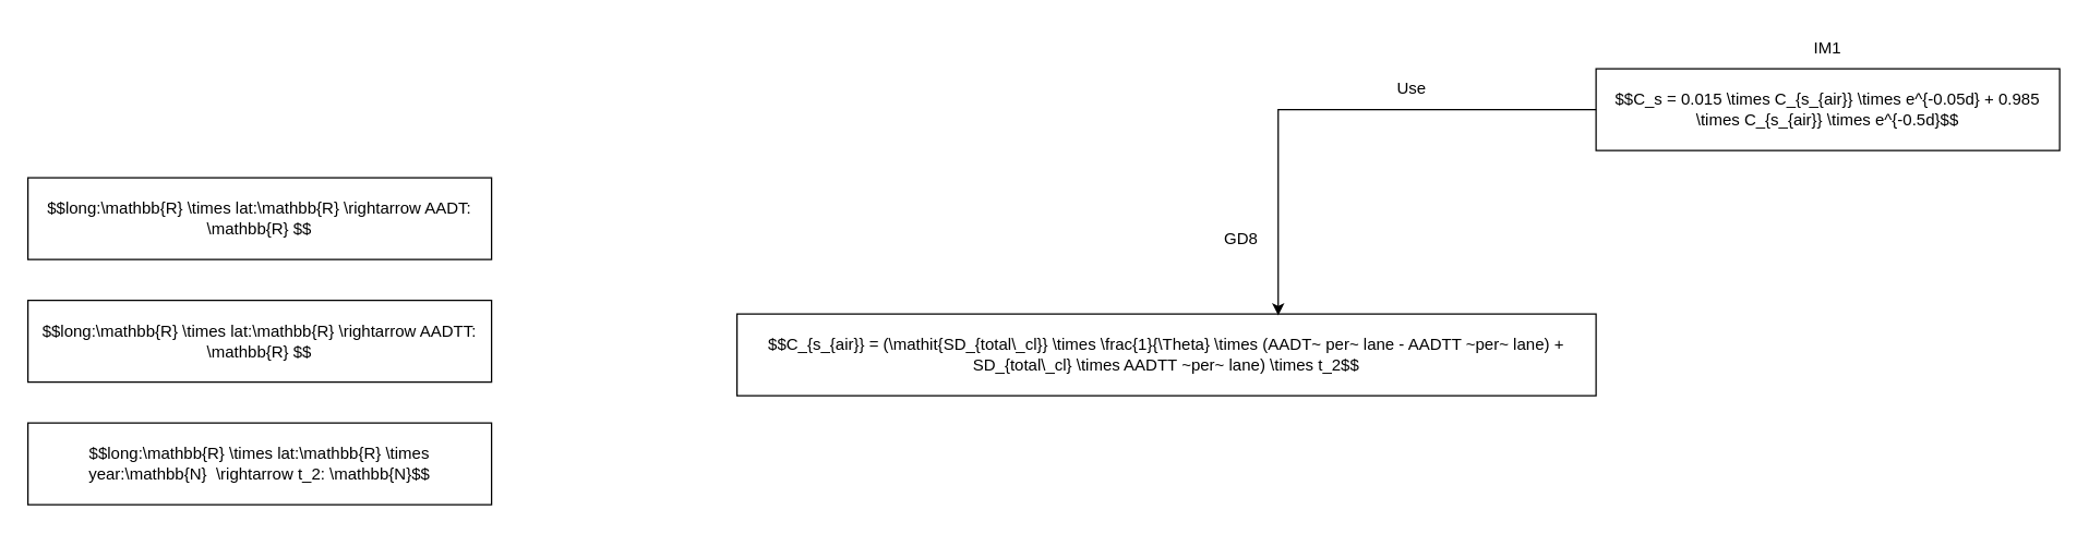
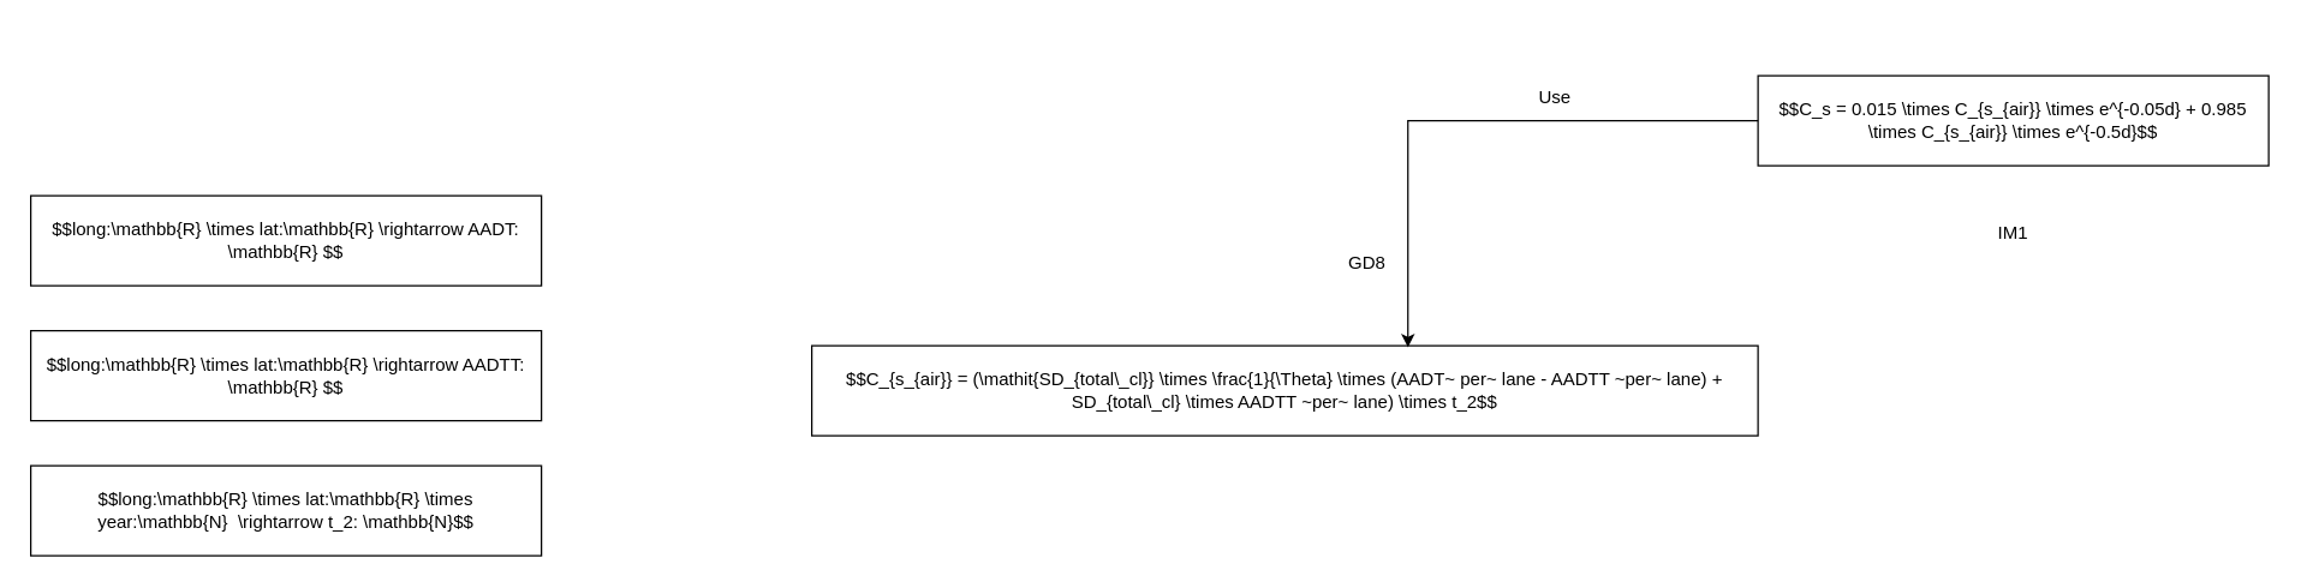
  <mxCell id="0" />
  <mxCell id="1" parent="0" />
  <mxCell id="2" value="GD8" style="text;html=1;align=center;verticalAlign=middle;whiteSpace=wrap;rounded=0;" vertex="1" parent="1"><mxGeometry x="880" y="160" width="60" height="30" as="geometry" /></mxCell>
- <mxCell id="3" value="IM1" style="text;html=1;align=center;verticalAlign=middle;whiteSpace=wrap;rounded=0;" vertex="1" parent="1"><mxGeometry x="1310" y="20" width="60" height="30" as="geometry" /></mxCell>
+ <mxCell id="3" value="IM1" style="text;html=1;align=center;verticalAlign=middle;whiteSpace=wrap;rounded=0;" vertex="1" parent="1"><mxGeometry x="1310" y="140" width="60" height="30" as="geometry" /></mxCell>
  <mxCell id="4" value="$$C_s = 0.015 \times C_{s_{air}} \times e^{-0.05d} + 0.985 \times C_{s_{air}} \times e^{-0.5d}$$" style="rounded=0;whiteSpace=wrap;html=1;" vertex="1" parent="1"><mxGeometry x="1170" y="50" width="340" height="60" as="geometry" /></mxCell>
  <mxCell id="5" value="$$C_{s_{air}} = (\mathit{SD_{total\_cl}} \times \frac{1}{\Theta} \times (AADT~ per~ lane - AADTT ~per~ lane) + SD_{total\_cl} \times AADTT ~per~ lane) \times t_2$$" style="rounded=0;whiteSpace=wrap;html=1;" vertex="1" parent="1"><mxGeometry x="540" y="230" width="630" height="60" as="geometry" /></mxCell>
  <mxCell id="6" style="edgeStyle=orthogonalEdgeStyle;rounded=0;orthogonalLoop=1;jettySize=auto;html=1;entryX=0.63;entryY=0.018;entryDx=0;entryDy=0;entryPerimeter=0;exitX=0;exitY=0.5;exitDx=0;exitDy=0;" edge="1" parent="1" source="4" target="5"><mxGeometry relative="1" as="geometry" /></mxCell>
  <mxCell id="7" value="Use" style="text;html=1;align=center;verticalAlign=middle;whiteSpace=wrap;rounded=0;" vertex="1" parent="1"><mxGeometry x="1005" y="50" width="60" height="30" as="geometry" /></mxCell>
  <mxCell id="8" value="$$long:\mathbb{R} \times lat:\mathbb{R} \rightarrow AADT: \mathbb{R} $$" style="rounded=0;whiteSpace=wrap;html=1;" vertex="1" parent="1"><mxGeometry x="20" y="130" width="340" height="60" as="geometry" /></mxCell>
  <mxCell id="9" value="$$long:\mathbb{R} \times lat:\mathbb{R} \rightarrow AADTT: \mathbb{R} $$" style="rounded=0;whiteSpace=wrap;html=1;" vertex="1" parent="1"><mxGeometry x="20" y="220" width="340" height="60" as="geometry" /></mxCell>
  <mxCell id="10" value="$$long:\mathbb{R} \times lat:\mathbb{R} \times year:\mathbb{N}&amp;nbsp; \rightarrow t_2: \mathbb{N}$$" style="rounded=0;whiteSpace=wrap;html=1;" vertex="1" parent="1"><mxGeometry x="20" y="310" width="340" height="60" as="geometry" /></mxCell>
